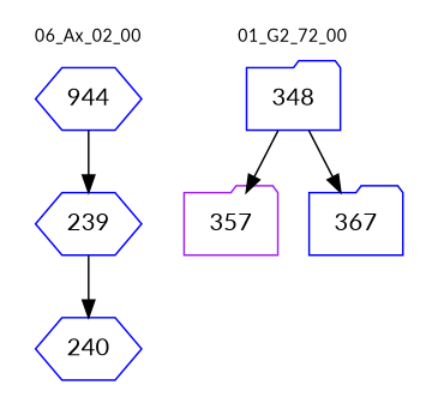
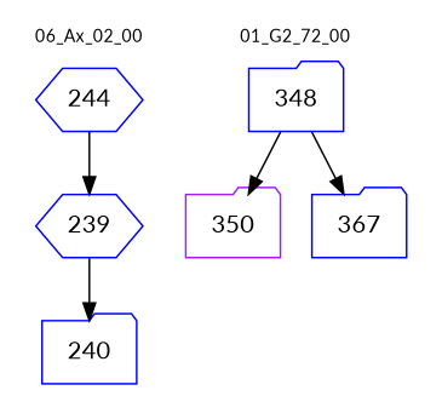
  digraph {
    fontname=Lato
    node [color=blue fontname=Lato shape=hexagon]
    edge [color=black fontname=Lato]
-   n1 [label=944]
+   n1 [label=244]
    n2 [label=239]
-   n3 [label=240]
-   n4 [color=purple label=357 shape=folder]
+   n3 [label=240 shape=folder]
+   n4 [color=purple label=350 shape=folder]
    n5 [label=348 shape=folder]
    n6 [label=367 shape=folder]
    subgraph cluster_1 {
      color=white
      fontsize=10
      label="06_Ax_02_00"
      n1
      n2
      n3
    }
    subgraph cluster_2 {
      color=white
      fontsize=10
      label="01_G2_72_00"
      n4
      n5
      n6
    }
    n1 -> n2
    n2 -> n3
    n5 -> n4
    n5 -> n6
  }
